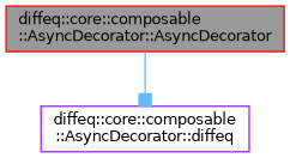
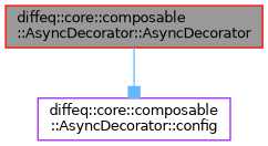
  digraph {
    rankdir=TB
    node [fontname=Helvetica fontsize=10 shape=box style=filled]
    n1 [color=red fillcolor=grey60 fontcolor=black height=0.2 label="diffeq::core::composable\l::AsyncDecorator::AsyncDecorator" width=0.4]
-   n2 [color=purple fillcolor=white height=0.2 label="diffeq::core::composable\l::AsyncDecorator::diffeq" width=0.4]
+   n2 [color=purple fillcolor=white height=0.2 label="diffeq::core::composable\l::AsyncDecorator::config" width=0.4]
    n1 -> n2 [color=steelblue1 fontname=Helvetica fontsize=10 labelfontname=Helvetica labelfontsize=10 style=solid arrowhead=box]
  }
